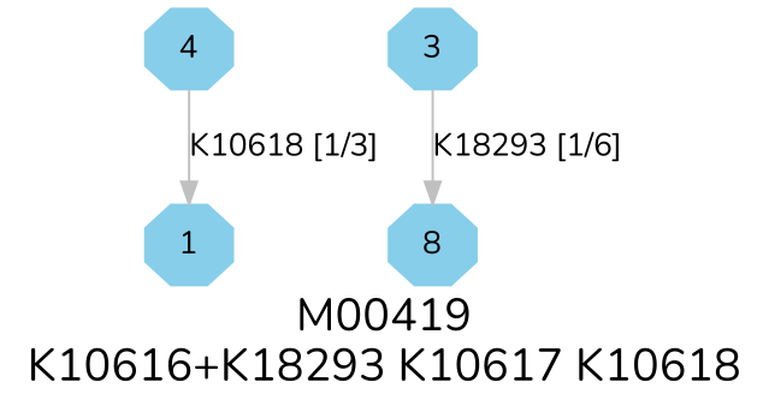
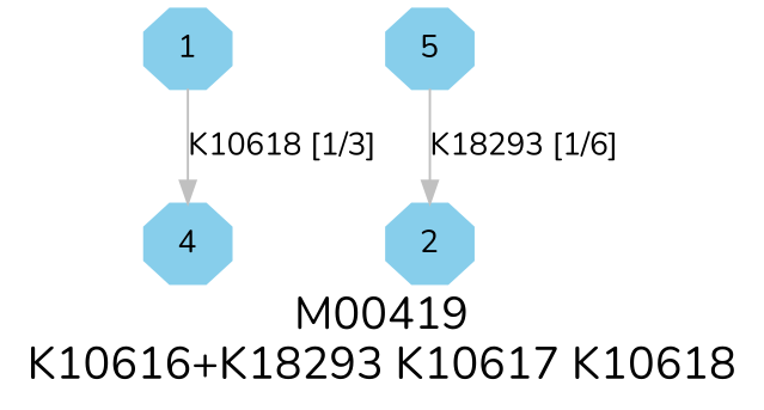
  digraph {
    fontname=Nunito
    fontsize=20
    label="M00419\nK10616+K18293 K10617 K10618"
    node [color=skyblue fontname=Nunito shape=octagon style=filled]
    edge [color=grey fontname=Nunito]
    1 [height=.3 width=.3]
-   2 [height=.3 width=.3 label=8]
-   3 [height=.3 width=.3]
+   2 [height=.3 width=.3]
+   3 [height=.3 width=.3 label=5]
    4 [height=.3 width=.3]
    subgraph sub_1 {
      1
      2
      3
      4
    }
    3 -> 2 [label="K18293 [1/6]"]
-   4 -> 1 [label="K10618 [1/3]"]
+   1 -> 4 [label="K10618 [1/3]"]
  }
